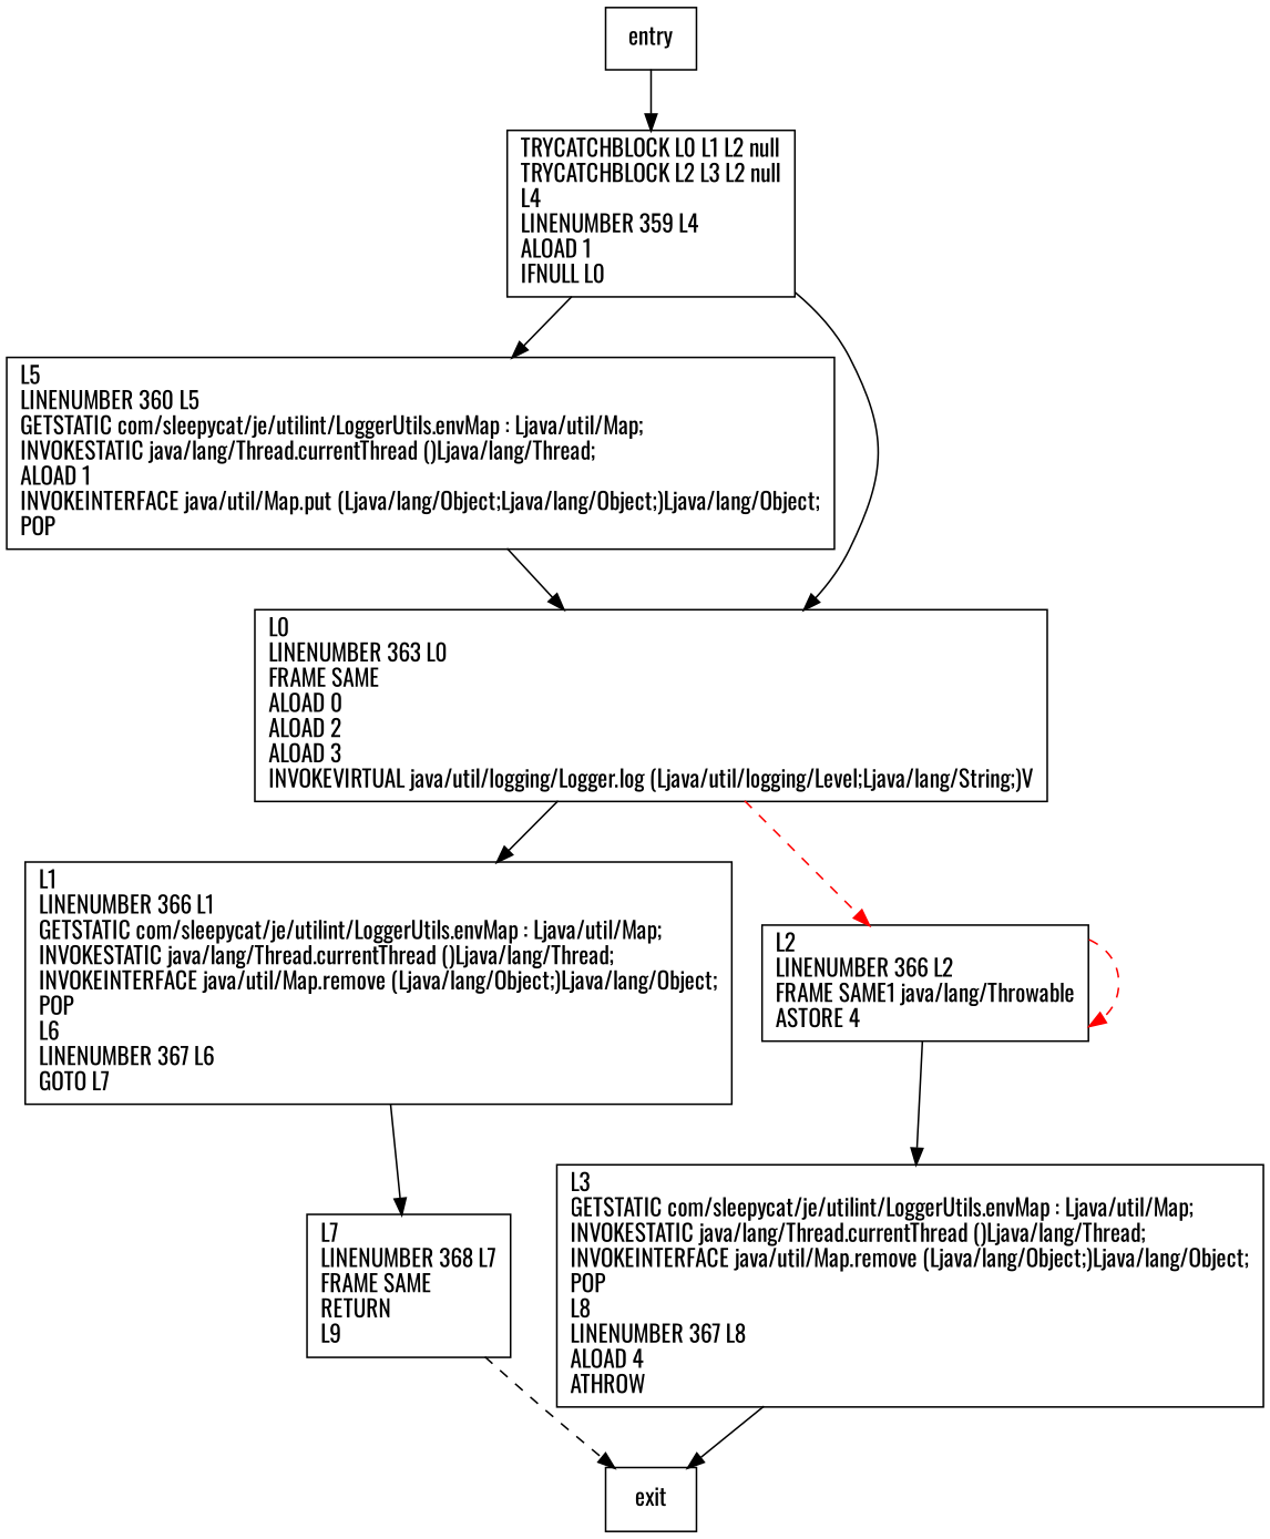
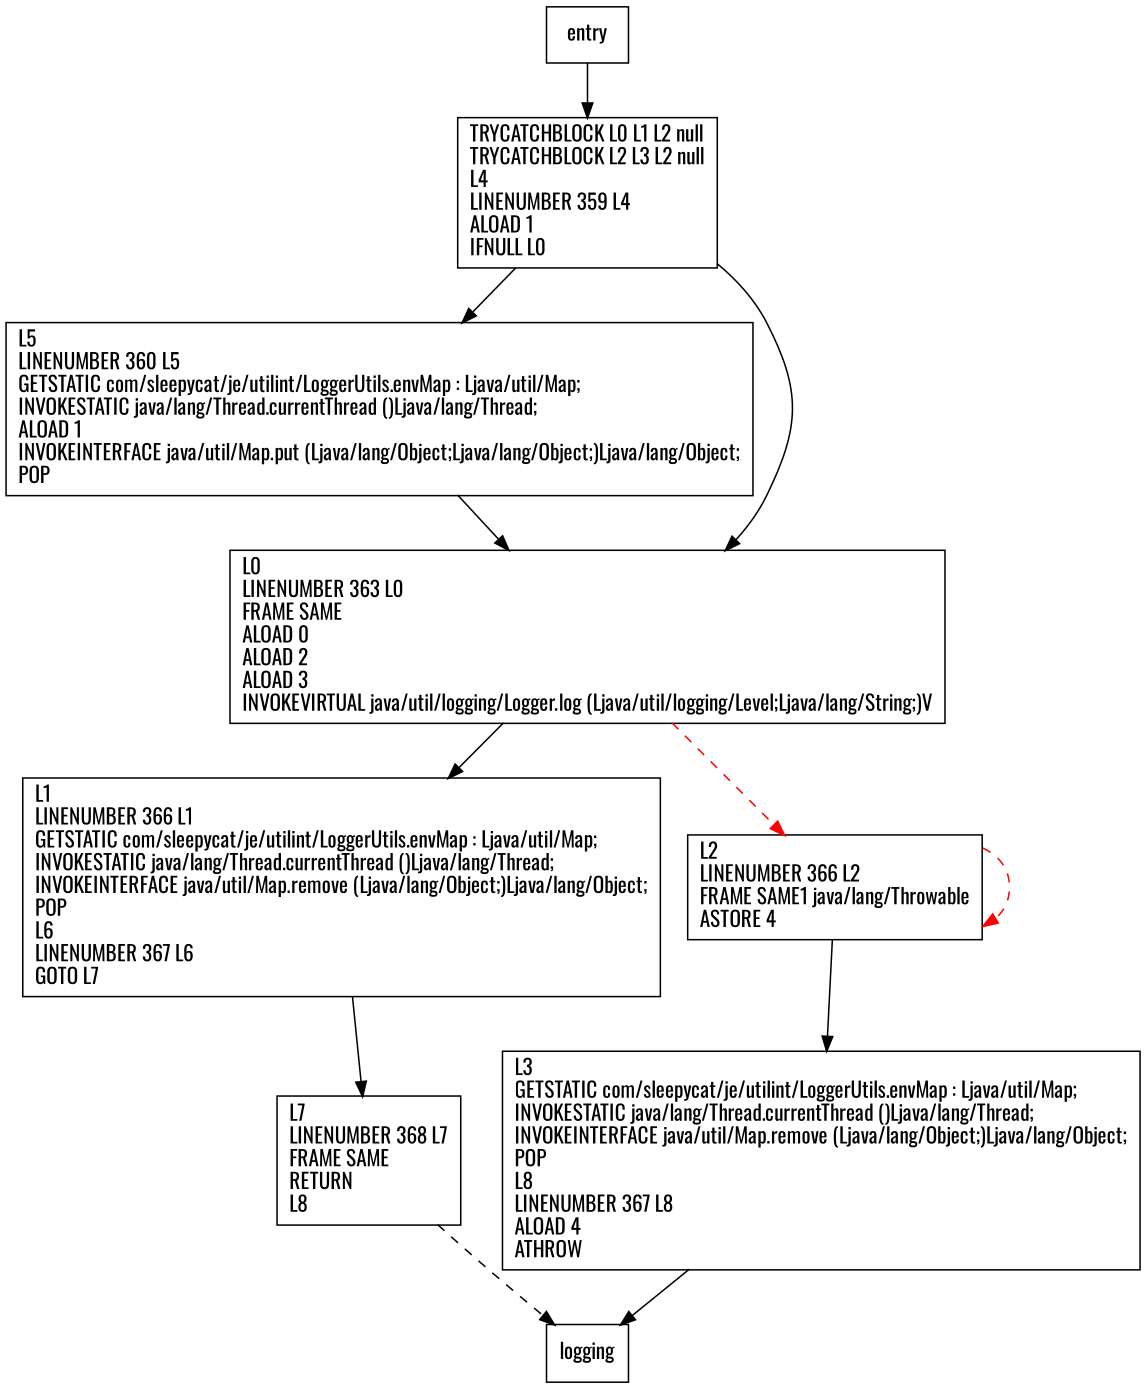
  digraph {
    fontname=Oswald
    node [fontname=Oswald shape=record]
    edge [fontname=Oswald]
    n1 [label="L1\lLINENUMBER 366 L1\lGETSTATIC com/sleepycat/je/utilint/LoggerUtils.envMap : Ljava/util/Map;\lINVOKESTATIC java/lang/Thread.currentThread ()Ljava/lang/Thread;\lINVOKEINTERFACE java/util/Map.remove (Ljava/lang/Object;)Ljava/lang/Object;\lPOP\lL6\lLINENUMBER 367 L6\lGOTO L7\l"]
-   n2 [label="L7\lLINENUMBER 368 L7\lFRAME SAME\lRETURN\lL9\l"]
-   exit
+   n2 [label="L7\lLINENUMBER 368 L7\lFRAME SAME\lRETURN\lL8\l"]
+   exit [label=logging]
    n4 [label="TRYCATCHBLOCK L0 L1 L2 null\lTRYCATCHBLOCK L2 L3 L2 null\lL4\lLINENUMBER 359 L4\lALOAD 1\lIFNULL L0\l"]
    n5 [label="L5\lLINENUMBER 360 L5\lGETSTATIC com/sleepycat/je/utilint/LoggerUtils.envMap : Ljava/util/Map;\lINVOKESTATIC java/lang/Thread.currentThread ()Ljava/lang/Thread;\lALOAD 1\lINVOKEINTERFACE java/util/Map.put (Ljava/lang/Object;Ljava/lang/Object;)Ljava/lang/Object;\lPOP\l"]
    n6 [label="L0\lLINENUMBER 363 L0\lFRAME SAME\lALOAD 0\lALOAD 2\lALOAD 3\lINVOKEVIRTUAL java/util/logging/Logger.log (Ljava/util/logging/Level;Ljava/lang/String;)V\l"]
    n7 [label="L2\lLINENUMBER 366 L2\lFRAME SAME1 java/lang/Throwable\lASTORE 4\l"]
    n8 [label="L3\lGETSTATIC com/sleepycat/je/utilint/LoggerUtils.envMap : Ljava/util/Map;\lINVOKESTATIC java/lang/Thread.currentThread ()Ljava/lang/Thread;\lINVOKEINTERFACE java/util/Map.remove (Ljava/lang/Object;)Ljava/lang/Object;\lPOP\lL8\lLINENUMBER 367 L8\lALOAD 4\lATHROW\l"]
    entry
    n1 -> n2
    n2 -> exit [style=dashed]
    n4 -> n5
    n4 -> n6
    n5 -> n6
    n6 -> n1
    n6 -> n7 [color=red style=dashed]
    n7 -> n7 [color=red style=dashed]
    n7 -> n8
    n8 -> exit
    entry -> n4
  }
